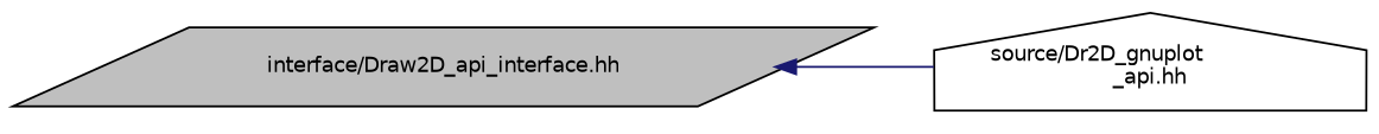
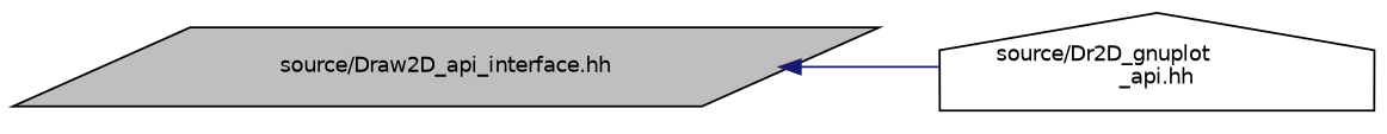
  digraph {
    rankdir=LR
    node [color=black fontname=Helvetica fontsize=10 style=filled]
-   n1 [fillcolor=grey75 fontcolor=black height=0.2 label="interface/Draw2D_api_interface.hh" shape=parallelogram width=0.4]
+   n1 [fillcolor=grey75 fontcolor=black height=0.2 label="source/Draw2D_api_interface.hh" shape=parallelogram width=0.4]
    n2 [fillcolor=white height=0.2 label="source/Dr2D_gnuplot\l_api.hh" shape=house width=0.4]
    n1 -> n2 [color=midnightblue dir=back fontname=Helvetica fontsize=10 labelfontname=Helvetica labelfontsize=10 style=solid]
  }
